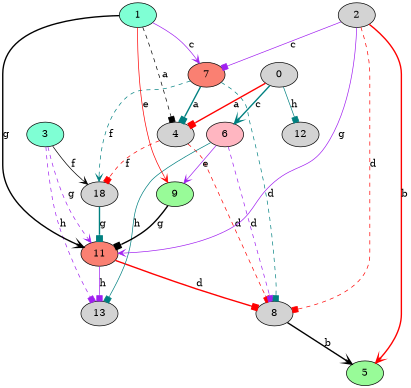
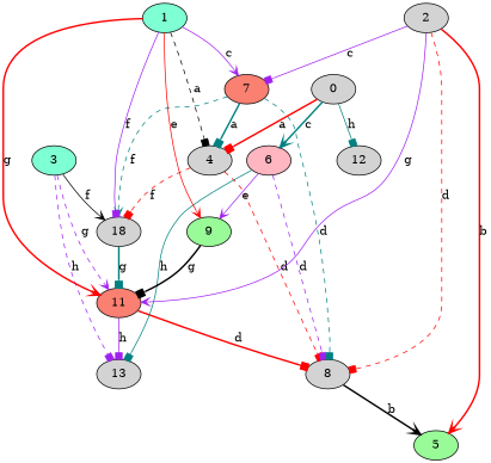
  strict digraph {
    node [fillcolor=lightgrey style=filled]
    edge [arrowhead=box color=purple style=solid]
    3 [fillcolor=aquamarine]
    n2 [label=18]
    11 [fillcolor=salmon]
    13
    5 [fillcolor=palegreen]
    8
    4
    6 [fillcolor=lightpink]
    9 [fillcolor=palegreen]
    7 [fillcolor=salmon]
    0
    12
    1 [fillcolor=aquamarine]
    2
    3 -> n2 [arrowhead=vee color=black label=f]
    3 -> 11 [arrowhead=vee label=g style=dashed]
    3 -> 13 [label=h style=dashed]
    n2 -> 11 [color=teal label=g style=bold]
    11 -> 13 [label=h]
    11 -> 8 [color=red label=d style=bold]
    8 -> 5 [arrowhead=vee color=black label=b style=bold]
    4 -> n2 [color=red label=f style=dashed]
    4 -> 8 [color=red label=d style=dashed]
    6 -> 13 [color=teal label=h]
    6 -> 8 [label=d style=dashed]
    6 -> 9 [arrowhead=vee label=e]
    9 -> 11 [color=black label=g style=bold]
    7 -> n2 [arrowhead=vee color=teal label=f style=dashed]
    7 -> 8 [color=teal label=d style=dashed]
    7 -> 4 [color=teal label=a style=bold]
    0 -> 4 [color=red label=a style=bold]
    0 -> 6 [arrowhead=vee color=teal label=c style=bold]
    0 -> 12 [color=teal label=h]
-   1 -> 11 [arrowhead=vee color=black label=g style=bold]
+   1 -> n2 [label=f]
+   1 -> 11 [arrowhead=vee color=red label=g style=bold]
    1 -> 4 [color=black label=a style=dashed]
    1 -> 9 [arrowhead=vee color=red label=e]
    1 -> 7 [arrowhead=vee label=c]
    2 -> 11 [arrowhead=vee label=g]
    2 -> 5 [arrowhead=vee color=red label=b style=bold]
    2 -> 8 [color=red label=d style=dashed]
    2 -> 7 [label=c]
  }
